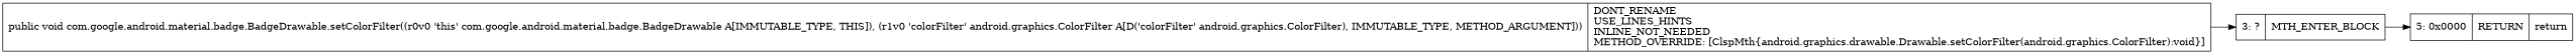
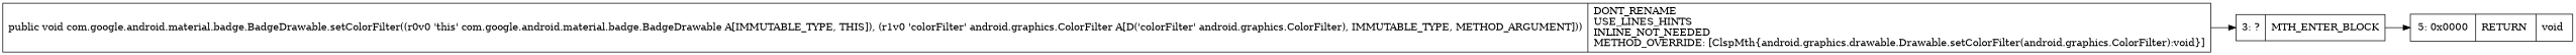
  digraph {
    rankdir=LR
    node [shape=record]
    n1 [label="{3\:\ ?|MTH_ENTER_BLOCK\l}"]
-   n2 [label="{5\:\ 0x0000|RETURN\l|return\l}"]
+   n2 [label="{5\:\ 0x0000|RETURN\l|void\l}"]
    n3 [label="{public void com.google.android.material.badge.BadgeDrawable.setColorFilter((r0v0 'this' com.google.android.material.badge.BadgeDrawable A[IMMUTABLE_TYPE, THIS]), (r1v0 'colorFilter' android.graphics.ColorFilter A[D('colorFilter' android.graphics.ColorFilter), IMMUTABLE_TYPE, METHOD_ARGUMENT]))  | DONT_RENAME\lUSE_LINES_HINTS\lINLINE_NOT_NEEDED\lMETHOD_OVERRIDE: [ClspMth\{android.graphics.drawable.Drawable.setColorFilter(android.graphics.ColorFilter):void\}]\l}"]
    n1 -> n2
    n3 -> n1
  }
